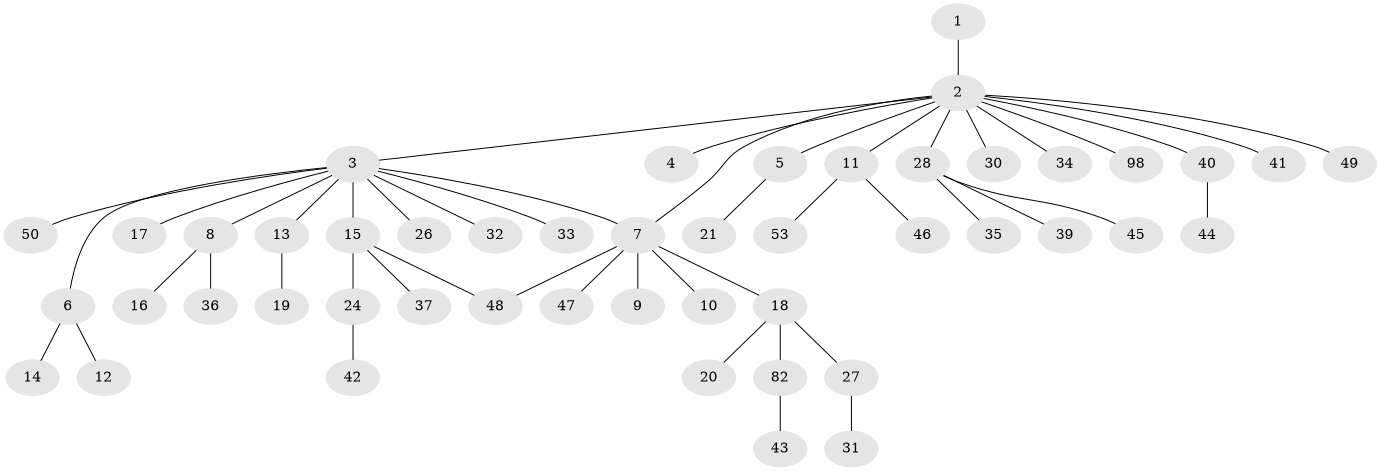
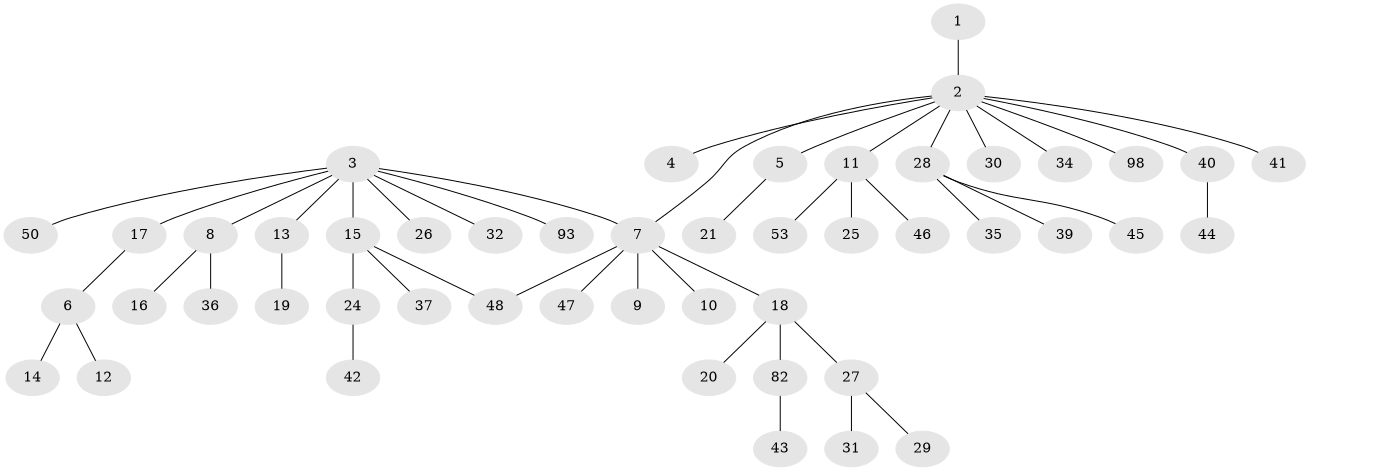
  graph {
    node [color=gray90 style=filled]
    1
    2
    3
    4
    5
    7
    11
    28
    30
    34
    n11 [label=98]
    40
    41
-   49
    6
    8
    13
    15
    17
    26
    32
-   33
+   33 [label=93]
    50
    21
    9
    10
    18
    47
    48
    n30 [label=53]
+   25
    46
    35
    39
    45
    44
    12
    14
    16
    36
    19
    24
    37
    20
    n45 [label=82]
    27
    42
    43
+   29
    31
    1 -- 2
-   2 -- 3
    2 -- 4
    2 -- 5
    2 -- 7
    2 -- 11
    2 -- 28
    2 -- 30
    2 -- 34
    2 -- n11
    2 -- 40
    2 -- 41
-   2 -- 49
    3 -- 7
-   3 -- 6
+   17 -- 6
    3 -- 8
    3 -- 13
    3 -- 15
    3 -- 17
    3 -- 26
    3 -- 32
    3 -- 33
    3 -- 50
    5 -- 21
    7 -- 9
    7 -- 10
    7 -- 18
    7 -- 47
    7 -- 48
    11 -- n30
+   11 -- 25
    11 -- 46
    28 -- 35
    28 -- 39
    28 -- 45
    40 -- 44
    6 -- 12
    6 -- 14
    8 -- 16
    8 -- 36
    13 -- 19
    15 -- 48
    15 -- 24
    15 -- 37
    18 -- 20
    18 -- n45
    18 -- 27
    24 -- 42
    n45 -- 43
+   27 -- 29
    27 -- 31
  }
